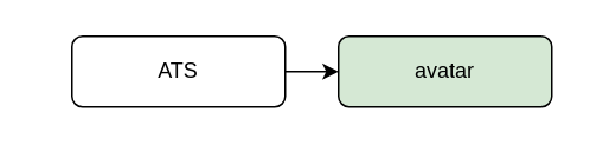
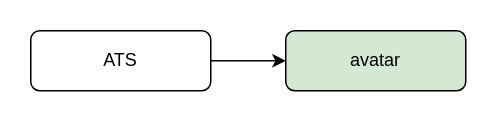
  <mxCell id="0" />
  <mxCell id="1" parent="0" />
  <mxCell id="2" style="edgeStyle=orthogonalEdgeStyle;rounded=0;orthogonalLoop=1;jettySize=auto;html=1;exitX=1;exitY=0.5;exitDx=0;exitDy=0;entryX=0;entryY=0.5;entryDx=0;entryDy=0;" edge="1" parent="1" source="3" target="4"><mxGeometry relative="1" as="geometry" /></mxCell>
- <mxCell id="3" value="ATS" style="rounded=1;whiteSpace=wrap;html=1;" vertex="1" parent="1"><mxGeometry x="40" y="20" width="120" height="40" as="geometry" /></mxCell>
+ <mxCell id="3" value="ATS" style="rounded=1;whiteSpace=wrap;html=1;" vertex="1" parent="1"><mxGeometry x="20" y="20" width="120" height="40" as="geometry" /></mxCell>
  <mxCell id="4" value="avatar" style="rounded=1;whiteSpace=wrap;html=1;fillColor=#d5e8d4;" vertex="1" parent="1"><mxGeometry x="190" y="20" width="120" height="40" as="geometry" /></mxCell>
